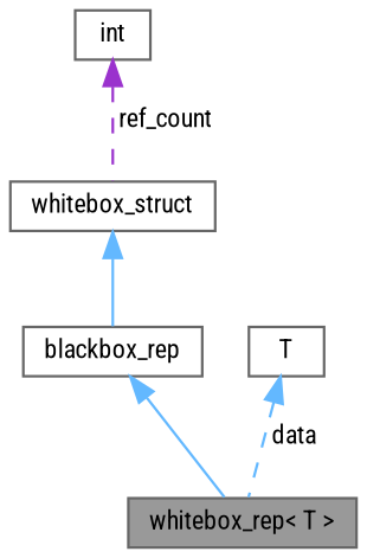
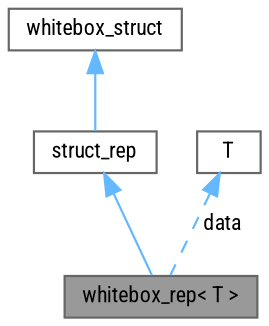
  digraph {
    fontname="Roboto Condensed"
    node [color=gray40 fillcolor=white fontname="Roboto Condensed" fontsize=10 shape=box style=filled]
    edge [color=steelblue1 dir=back fontname="Roboto Condensed" fontsize=10 labelfontname=Helvetica labelfontsize=10 style=solid]
    n1 [fillcolor=grey60 fontcolor=black height=0.2 label="whitebox_rep\< T \>" width=0.4]
-   n2 [height=0.2 label=blackbox_rep width=0.4]
+   n2 [height=0.2 label=struct_rep width=0.4]
    n3 [height=0.2 label=whitebox_struct width=0.4]
-   n4 [height=0.2 label=int width=0.4]
    n5 [height=0.2 label=T width=0.4]
    n2 -> n1
    n3 -> n2
-   n4 -> n3 [color=darkorchid3 label=" ref_count" style=dashed]
    n5 -> n1 [label=" data" style=dashed]
  }
